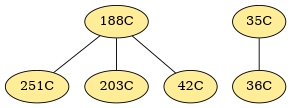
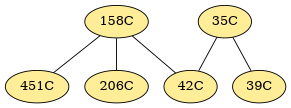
  graph {
    node [fillcolor="#FFED97" style=radial]
    edge [penwidth=1]
-   "188C"
-   "251C"
-   "206C" [label="203C"]
+   "188C" [label="158C"]
+   "251C" [label="451C"]
+   "206C"
    "42C"
    "35C"
-   "39C" [label="36C"]
+   "39C"
    "188C" -- "251C"
    "188C" -- "206C"
    "188C" -- "42C"
+   "35C" -- "42C"
    "35C" -- "39C"
  }
